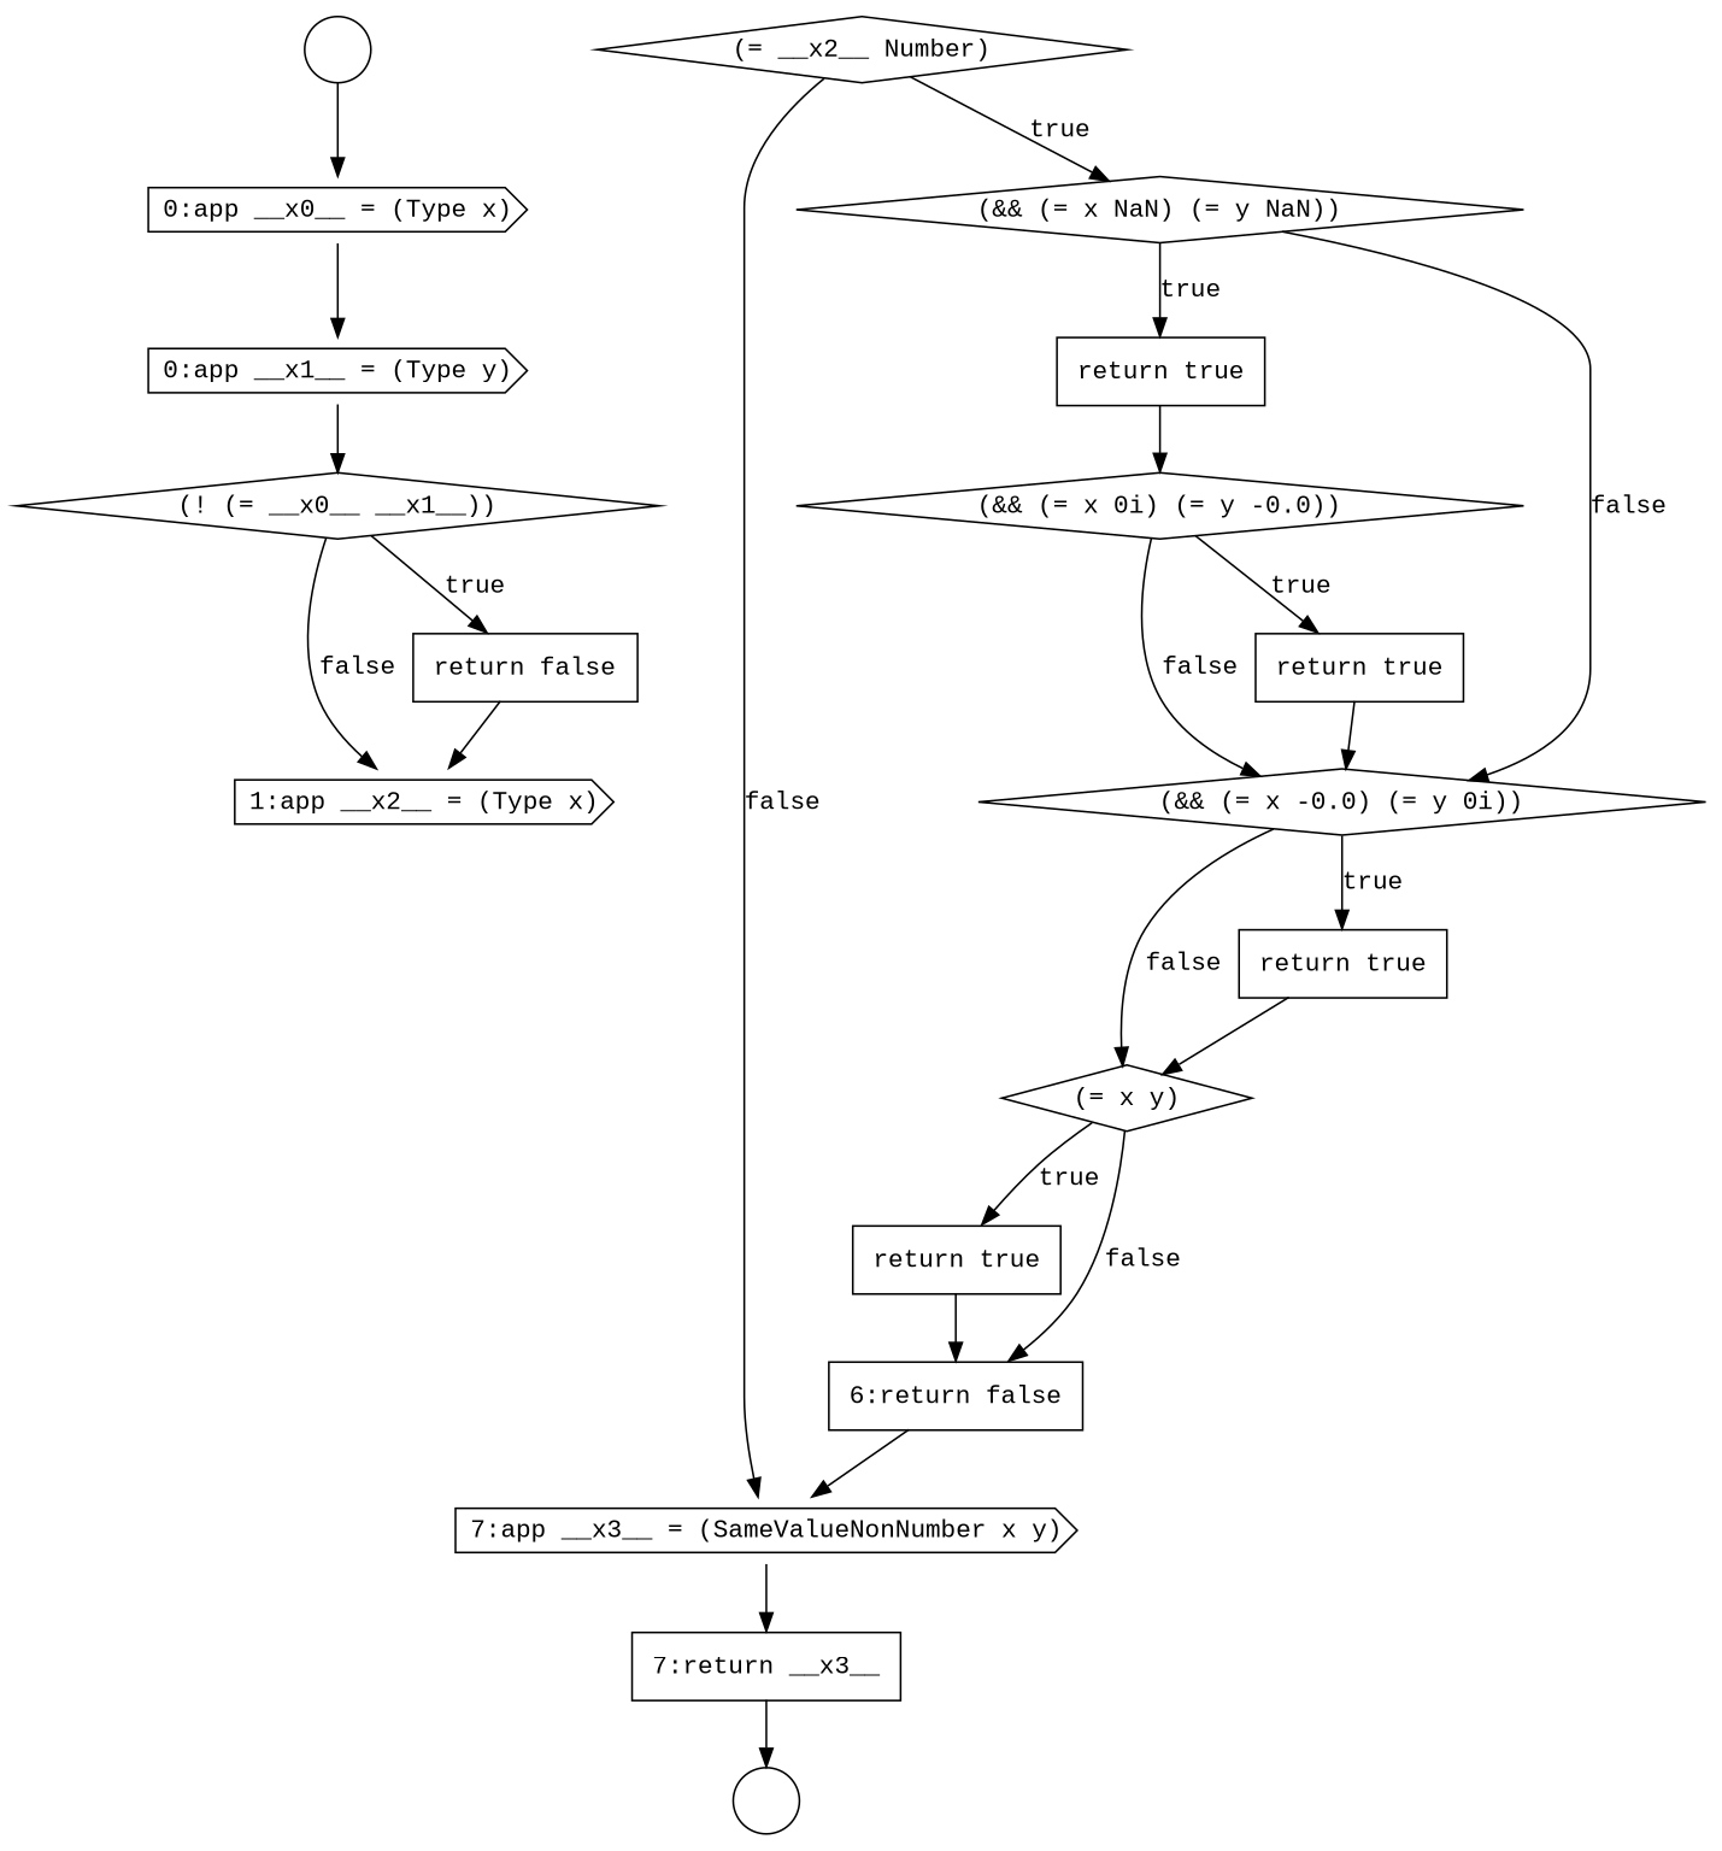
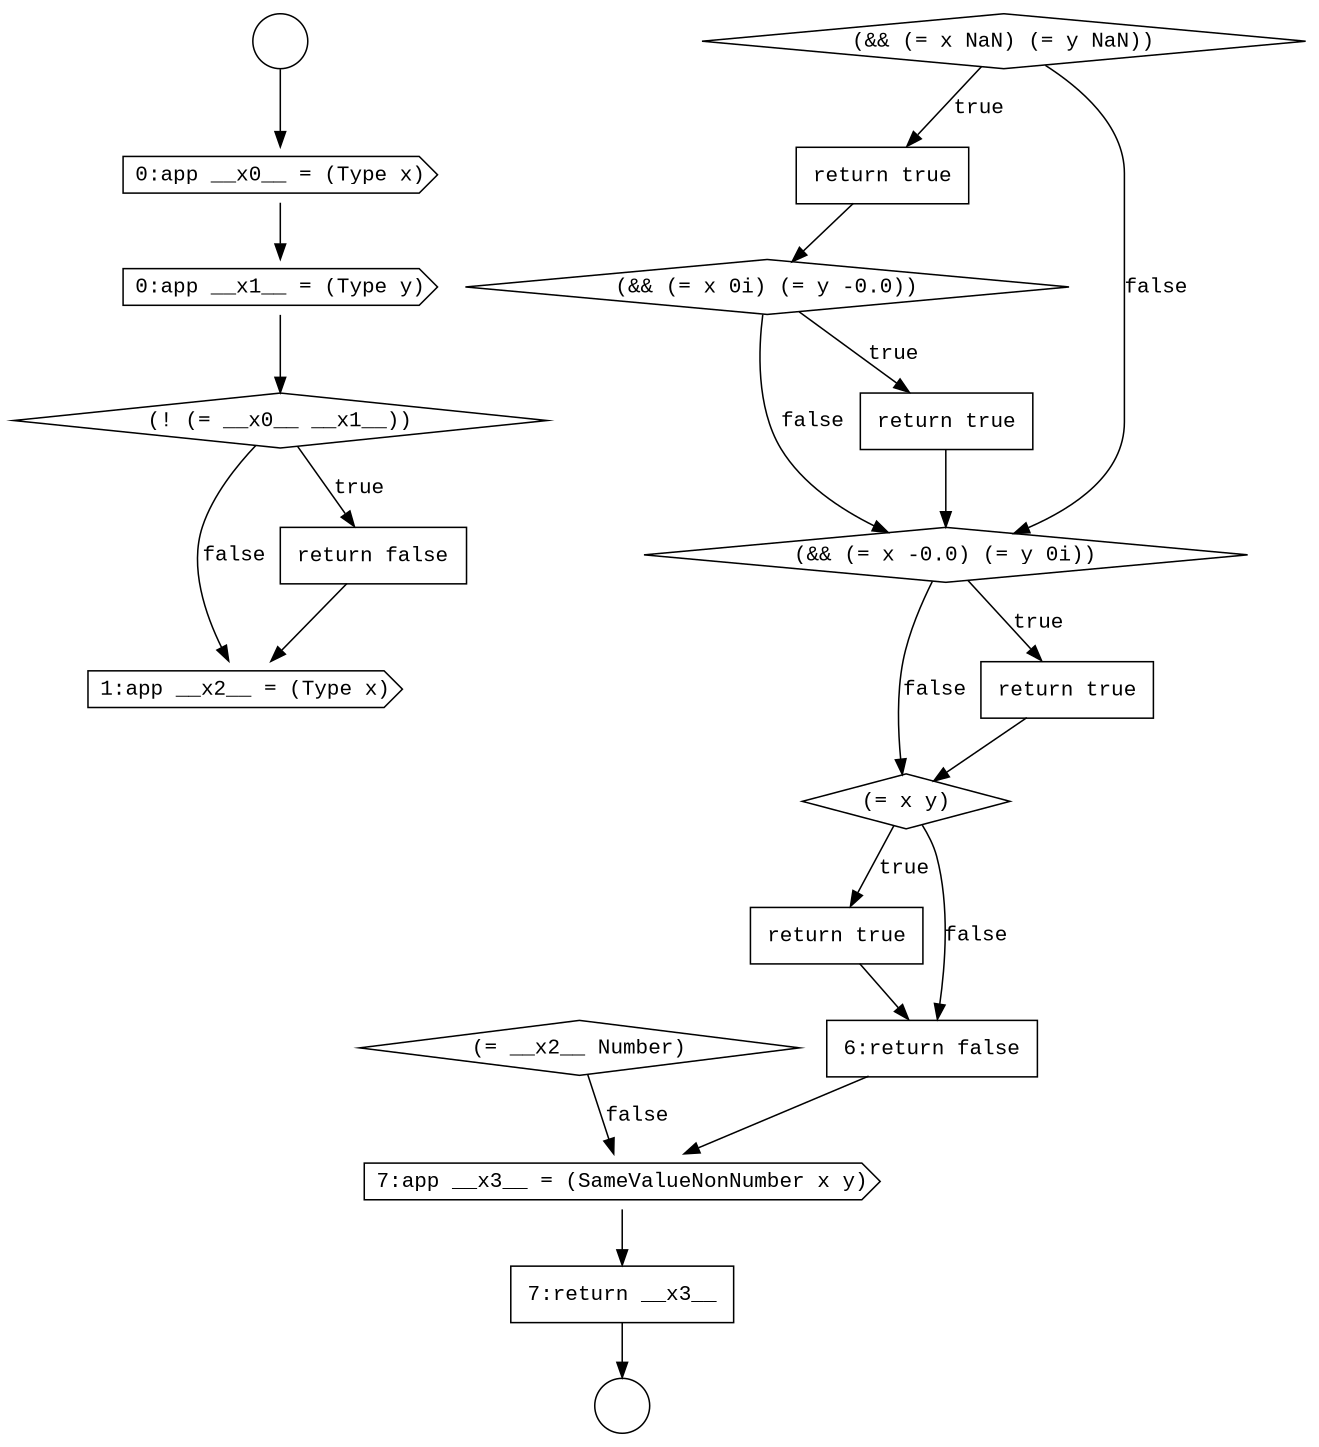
  digraph {
    fontname="Liberation Mono"
    node [color=black fillcolor=white fontname="Liberation Mono" shape=none style=filled]
    edge [color=black fontname="Liberation Mono"]
    n1 [label=<<font color="black">(! (= __x0__ __x1__))</font>> shape=diamond]
    n2 [label=<<font color="black">1:app __x2__ = (Type x)</font>> shape=cds]
    n3 [label=<<font color="black">     <table border="0" cellborder="1" cellspacing="0" cellpadding="10">       <tr><td align="left">return false</td></tr>     </table>   </font>> margin=0]
    n4 [label=<<font color="black">(= x y)</font>> shape=diamond]
    n5 [label=<<font color="black">     <table border="0" cellborder="1" cellspacing="0" cellpadding="10">       <tr><td align="left">return true</td></tr>     </table>   </font>> margin=0]
    n6 [label=<<font color="black">     <table border="0" cellborder="1" cellspacing="0" cellpadding="10">       <tr><td align="left">6:return false</td></tr>     </table>   </font>> margin=0]
    n7 [label=<<font color="black">7:app __x3__ = (SameValueNonNumber x y)</font>> shape=cds]
    n8 [label=<<font color="black">(&amp;&amp; (= x NaN) (= y NaN))</font>> shape=diamond]
    n9 [label=<<font color="black">     <table border="0" cellborder="1" cellspacing="0" cellpadding="10">       <tr><td align="left">return true</td></tr>     </table>   </font>> margin=0]
    n10 [label=<<font color="black">(&amp;&amp; (= x -0.0) (= y 0i))</font>> shape=diamond]
    n11 [label=<<font color="black">(&amp;&amp; (= x 0i) (= y -0.0))</font>> shape=diamond]
    n12 [label=<<font color="black">     <table border="0" cellborder="1" cellspacing="0" cellpadding="10">       <tr><td align="left">return true</td></tr>     </table>   </font>> margin=0]
    n13 [label=<<font color="black">0:app __x1__ = (Type y)</font>> shape=cds]
    n14 [label=" " shape=circle]
    n15 [label=<<font color="black">0:app __x0__ = (Type x)</font>> shape=cds]
    n16 [label=<<font color="black">     <table border="0" cellborder="1" cellspacing="0" cellpadding="10">       <tr><td align="left">return true</td></tr>     </table>   </font>> margin=0]
    n17 [label=<<font color="black">(= __x2__ Number)</font>> shape=diamond]
    n18 [label=<<font color="black">     <table border="0" cellborder="1" cellspacing="0" cellpadding="10">       <tr><td align="left">7:return __x3__</td></tr>     </table>   </font>> margin=0]
    n19 [label=" " shape=circle]
    n1 -> n2 [label=<<font color="black">false</font>>]
    n1 -> n3 [label=<<font color="black">true</font>>]
    n3 -> n2
    n4 -> n5 [label=<<font color="black">true</font>>]
    n4 -> n6 [label=<<font color="black">false</font>>]
    n5 -> n6
    n6 -> n7
    n7 -> n18
    n8 -> n9 [label=<<font color="black">true</font>>]
    n8 -> n10 [label=<<font color="black">false</font>>]
    n9 -> n11
    n10 -> n4 [label=<<font color="black">false</font>>]
    n10 -> n16 [label=<<font color="black">true</font>>]
    n11 -> n10 [label=<<font color="black">false</font>>]
    n11 -> n12 [label=<<font color="black">true</font>>]
    n12 -> n10
    n13 -> n1
    n14 -> n15
    n15 -> n13
    n16 -> n4
    n17 -> n7 [label=<<font color="black">false</font>>]
-   n17 -> n8 [label=<<font color="black">true</font>>]
    n18 -> n19
  }
